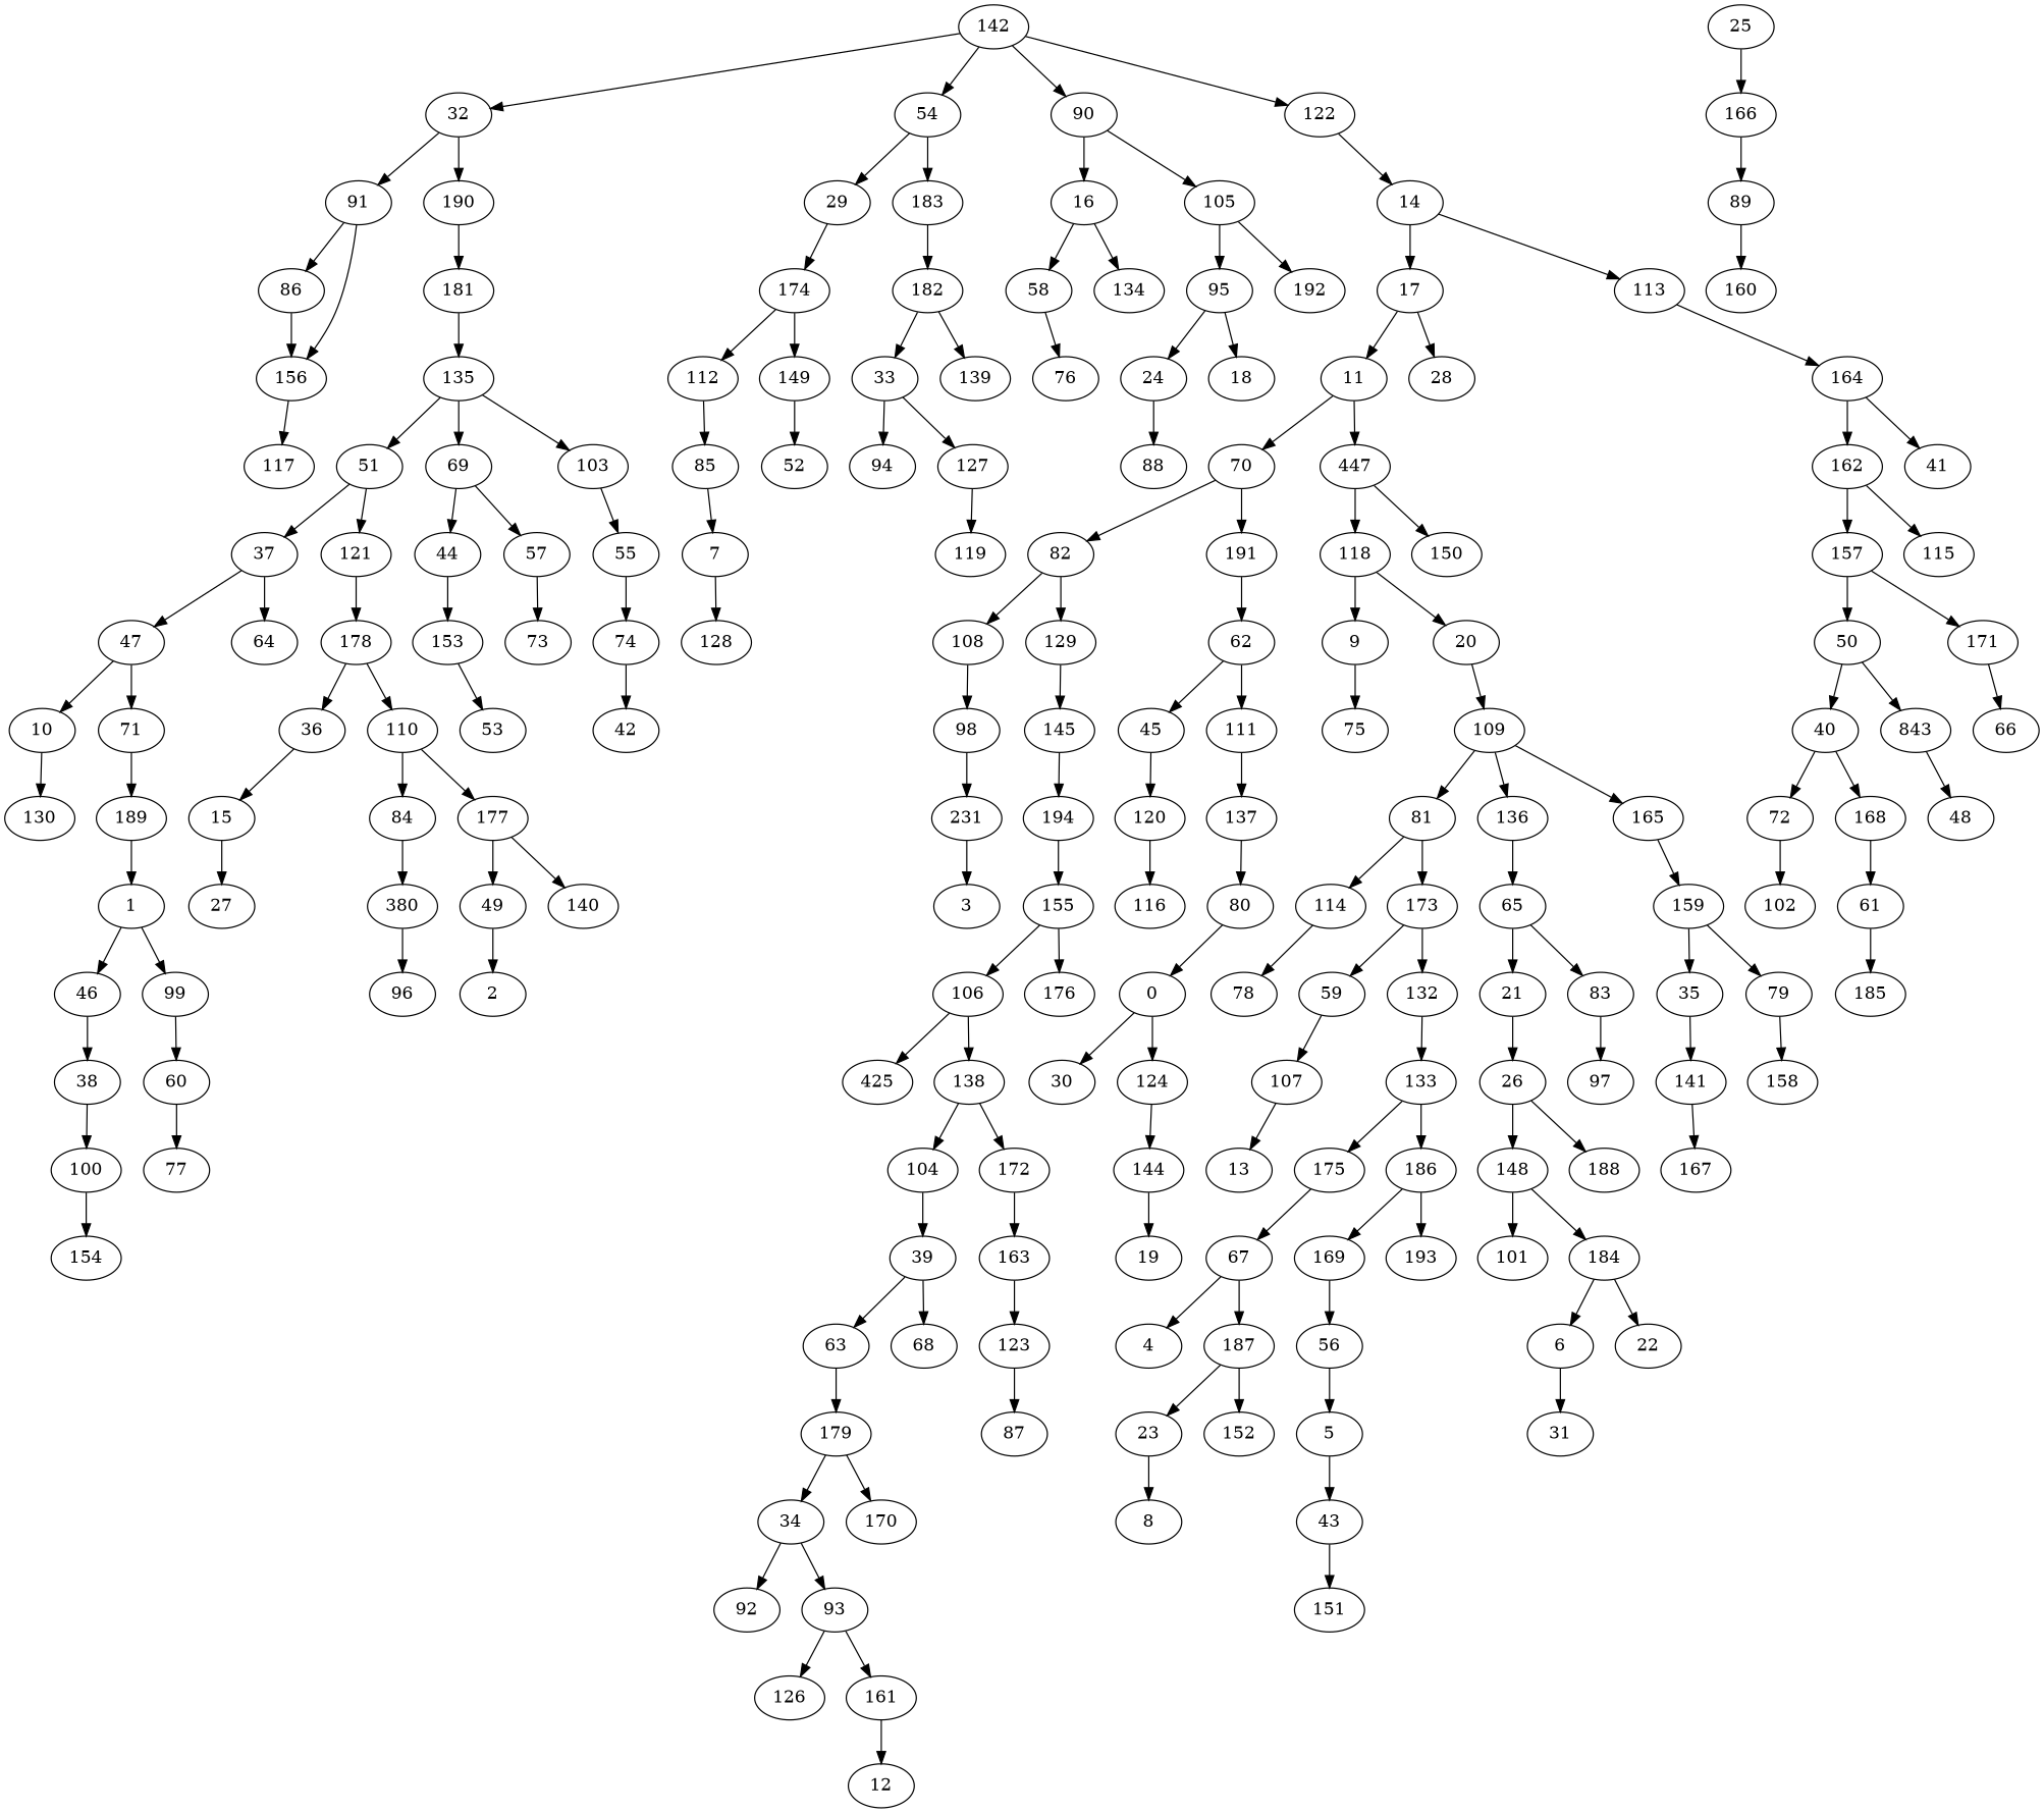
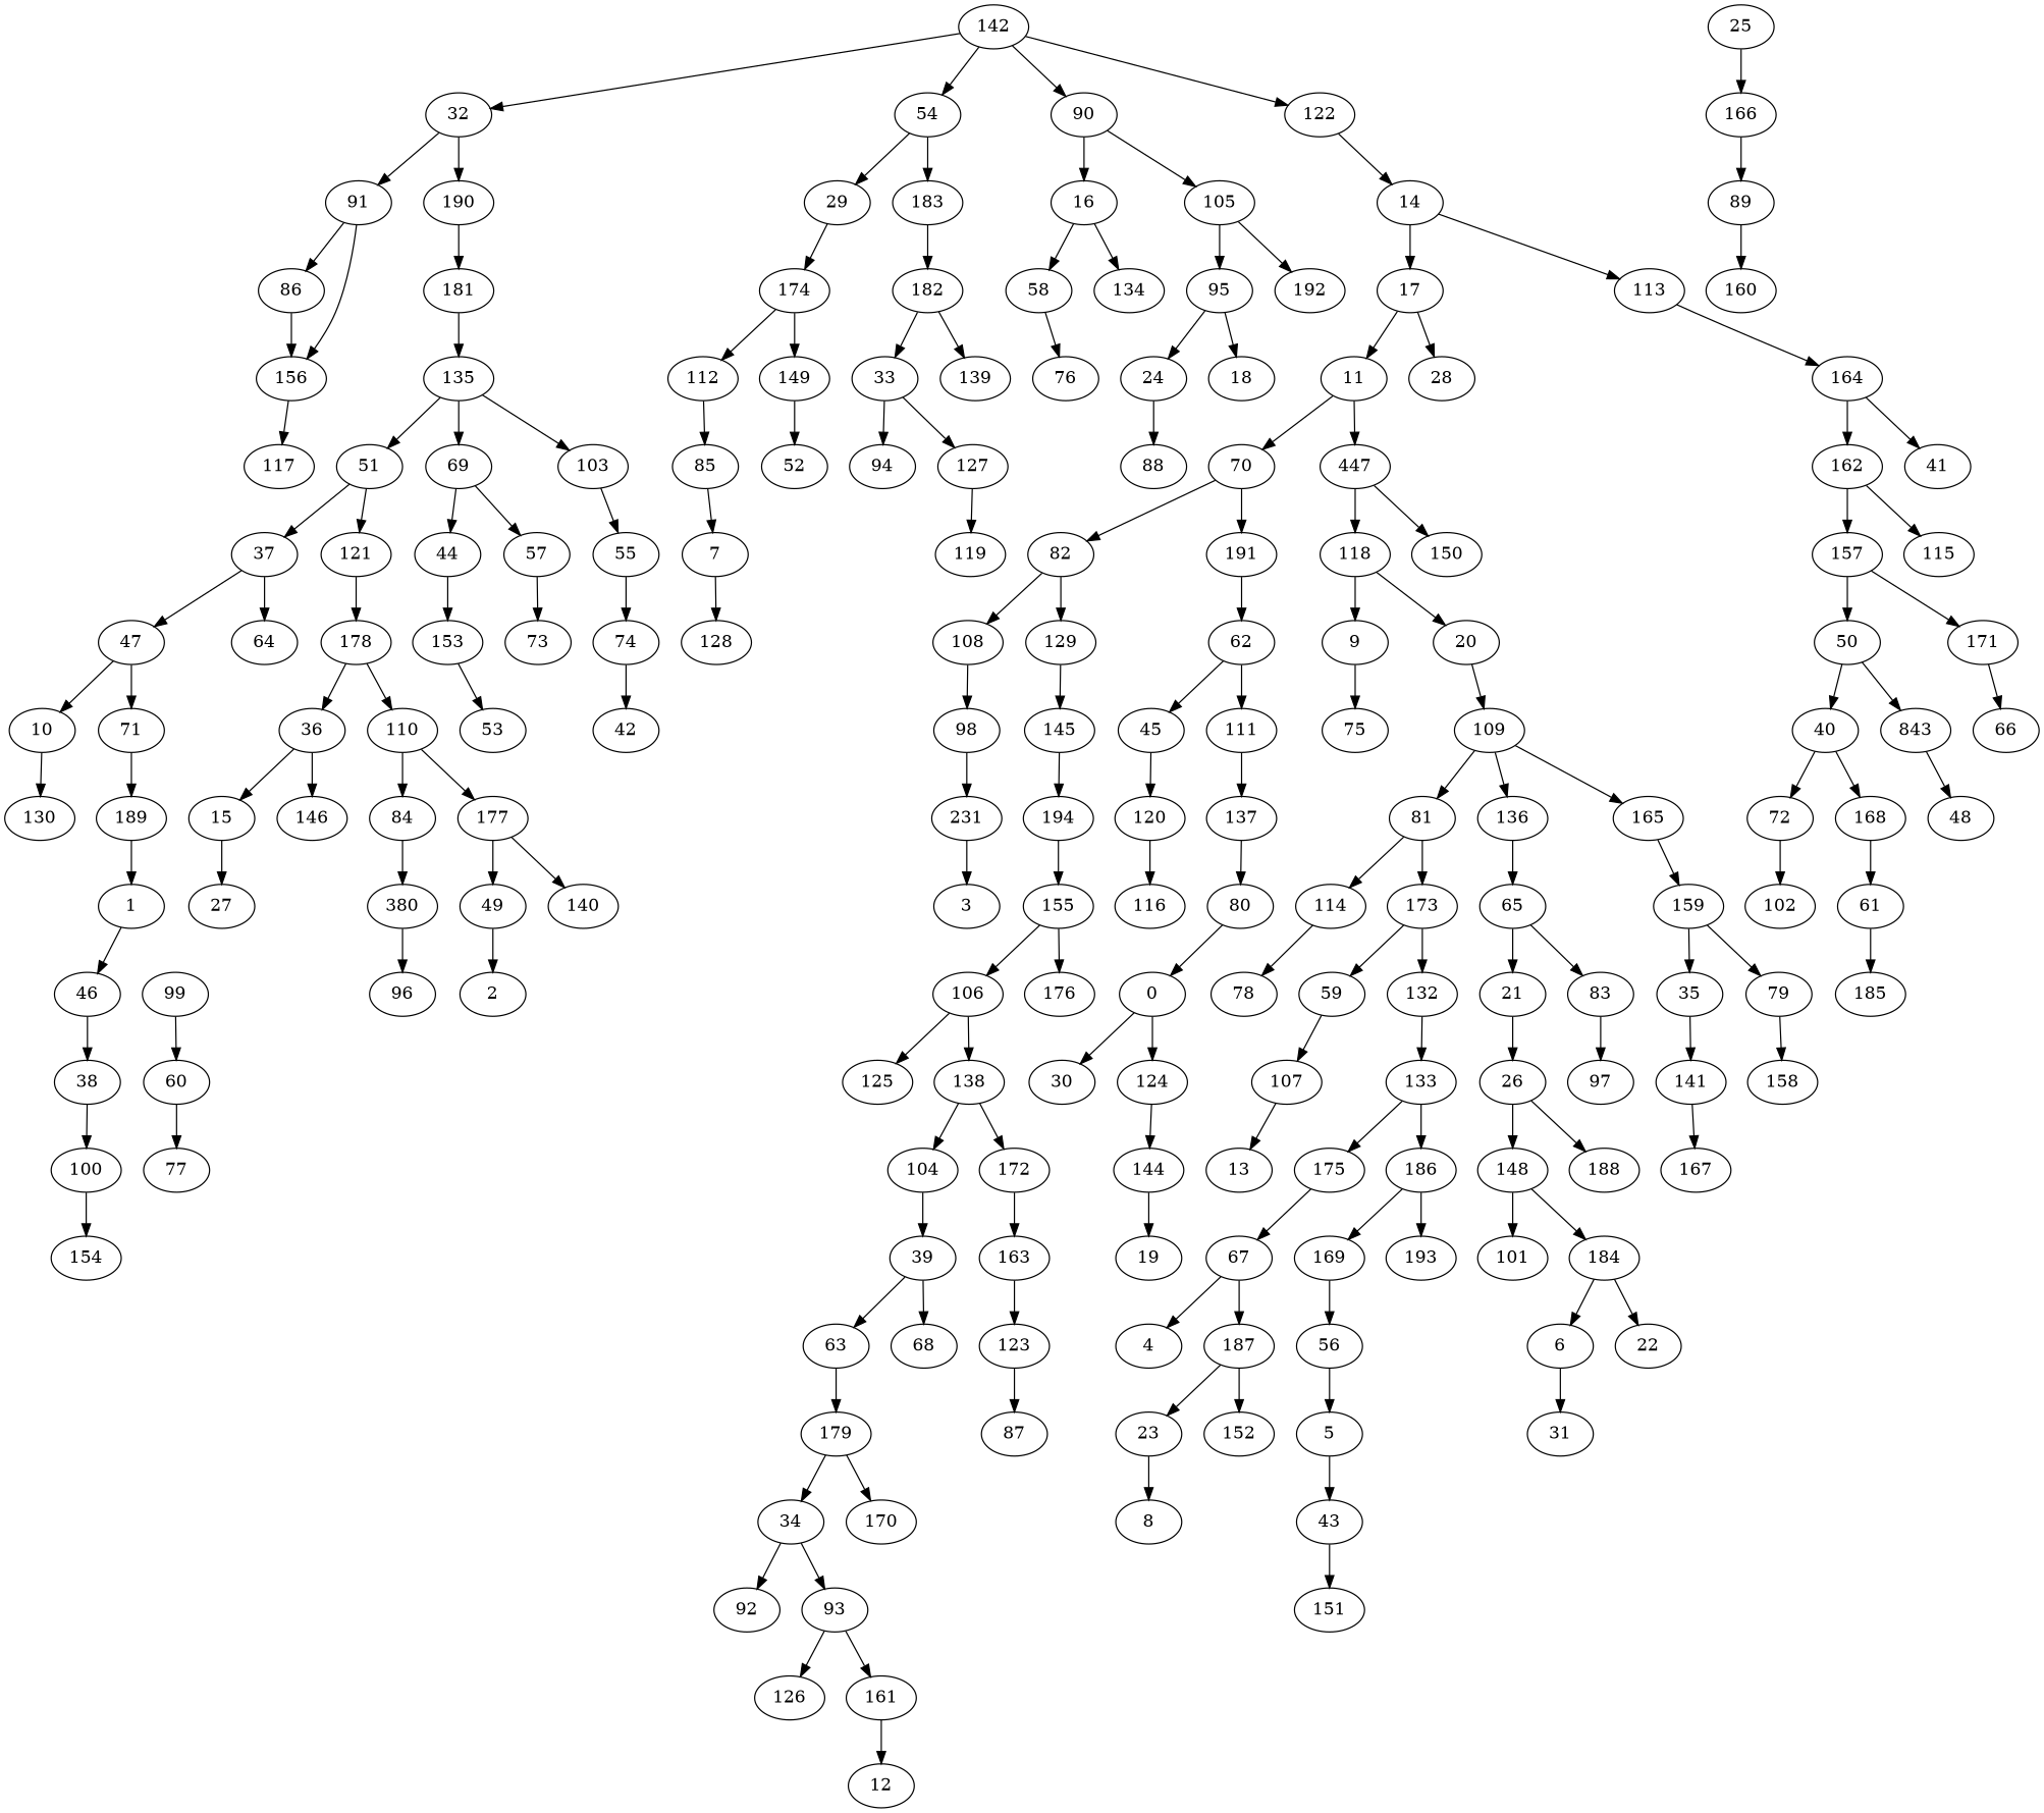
  strict digraph {
    0
    30
    124
    144
    19
    1
    46
    99
    38
    60
    100
    77
    5
    43
    151
    6
    31
    7
    128
    9
    75
    10
    130
    11
    70
    n26 [label=447]
    82
    191
    118
    150
    108
    129
    62
    20
    14
    17
    113
    28
    164
    162
    41
    15
    27
    16
    58
    134
    76
    109
    81
    136
    165
    114
    173
    65
    159
    21
    26
    148
    188
    101
    184
    23
    8
    24
    88
    25
    166
    89
    160
    22
    29
    174
    112
    149
    85
    52
    32
    91
    190
    86
    156
    181
    135
    33
    94
    127
    119
    34
    92
    93
    126
    161
    12
    35
    141
    167
    36
+   146
    37
    47
    64
    71
    189
    154
    39
    63
    68
    179
    170
    40
    72
    168
    102
    61
    185
    44
    153
    53
    45
    120
    116
    49
    2
    50
    n125 [label=843]
    48
    51
    121
    178
    110
    54
    183
    182
    139
    55
    74
    42
    56
    57
    73
    59
    107
    13
    111
    137
    80
    83
    97
    67
    4
    187
    152
    69
    98
    145
    79
    158
    78
    132
    133
    n161 [label=231]
    194
    n163 [label=380]
    84
    96
    117
    90
    105
    95
    192
    18
    3
    103
    104
    106
-   125 [label=425]
+   125
    138
    172
    163
    177
    140
    157
    115
    122
    123
    87
    155
    175
    186
    169
    193
    142
    176
    171
    66
    0 -> 30
    0 -> 124
    124 -> 144
    144 -> 19
    1 -> 46
-   1 -> 99
    46 -> 38
    99 -> 60
    38 -> 100
    60 -> 77
    100 -> 154
    5 -> 43
    43 -> 151
    6 -> 31
    7 -> 128
    9 -> 75
    10 -> 130
    11 -> 70
    11 -> n26
    70 -> 82
    70 -> 191
    n26 -> 118
    n26 -> 150
    82 -> 108
    82 -> 129
    191 -> 62
    118 -> 9
    118 -> 20
    108 -> 98
    129 -> 145
    62 -> 45
    62 -> 111
    20 -> 109
    14 -> 17
    14 -> 113
    17 -> 11
    17 -> 28
    113 -> 164
    164 -> 162
    164 -> 41
    162 -> 157
    162 -> 115
    15 -> 27
    16 -> 58
    16 -> 134
    58 -> 76
    109 -> 81
    109 -> 136
    109 -> 165
    81 -> 114
    81 -> 173
    136 -> 65
    165 -> 159
    114 -> 78
    173 -> 59
    173 -> 132
    65 -> 21
    65 -> 83
    159 -> 35
    159 -> 79
    21 -> 26
    26 -> 148
    26 -> 188
    148 -> 101
    148 -> 184
    184 -> 6
    184 -> 22
    23 -> 8
    24 -> 88
    25 -> 166
    166 -> 89
    89 -> 160
    29 -> 174
    174 -> 112
    174 -> 149
    112 -> 85
    149 -> 52
    85 -> 7
    32 -> 91
    32 -> 190
    91 -> 86
    91 -> 156
    190 -> 181
    86 -> 156
    156 -> 117
    181 -> 135
    135 -> 51
    135 -> 69
    135 -> 103
    33 -> 94
    33 -> 127
    127 -> 119
    34 -> 92
    34 -> 93
    93 -> 126
    93 -> 161
    161 -> 12
    35 -> 141
    141 -> 167
    36 -> 15
+   36 -> 146
    37 -> 47
    37 -> 64
    47 -> 10
    47 -> 71
    71 -> 189
    189 -> 1
    39 -> 63
    39 -> 68
    63 -> 179
    179 -> 34
    179 -> 170
    40 -> 72
    40 -> 168
    72 -> 102
    168 -> 61
    61 -> 185
    44 -> 153
    153 -> 53
    45 -> 120
    120 -> 116
    49 -> 2
    50 -> 40
    50 -> n125
    n125 -> 48
    51 -> 37
    51 -> 121
    121 -> 178
    178 -> 36
    178 -> 110
    110 -> 84
    110 -> 177
    54 -> 29
    54 -> 183
    183 -> 182
    182 -> 33
    182 -> 139
    55 -> 74
    74 -> 42
    56 -> 5
    57 -> 73
    59 -> 107
    107 -> 13
    111 -> 137
    137 -> 80
    80 -> 0
    83 -> 97
    67 -> 4
    67 -> 187
    187 -> 23
    187 -> 152
    69 -> 44
    69 -> 57
    98 -> n161
    145 -> 194
    79 -> 158
    132 -> 133
    133 -> 175
    133 -> 186
    n161 -> 3
    194 -> 155
    n163 -> 96
    84 -> n163
    90 -> 16
    90 -> 105
    105 -> 95
    105 -> 192
    95 -> 24
    95 -> 18
    103 -> 55
    104 -> 39
    106 -> 125
    106 -> 138
    138 -> 104
    138 -> 172
    172 -> 163
    163 -> 123
    177 -> 49
    177 -> 140
    157 -> 50
    157 -> 171
    122 -> 14
    123 -> 87
    155 -> 106
    155 -> 176
    175 -> 67
    186 -> 169
    186 -> 193
    169 -> 56
    142 -> 32
    142 -> 54
    142 -> 90
    142 -> 122
    171 -> 66
  }
